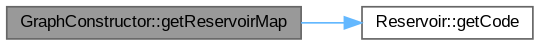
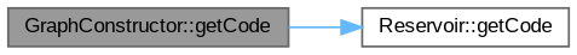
  digraph {
    rankdir=LR
    fontname="Liberation Sans"
    node [fontname="Liberation Sans" fontsize=10 shape=box style=filled]
-   n1 [color=gray40 fillcolor=grey60 fontcolor=black height=0.2 label="GraphConstructor::getReservoirMap" width=0.4]
+   n1 [color=gray40 fillcolor=grey60 fontcolor=black height=0.2 label="GraphConstructor::getCode" width=0.4]
    n2 [color=grey40 fillcolor=white height=0.2 label="Reservoir::getCode" width=0.4]
    n1 -> n2 [color=steelblue1 fontname="Liberation Sans" fontsize=10 labelfontname=Helvetica labelfontsize=10 style=solid]
  }
